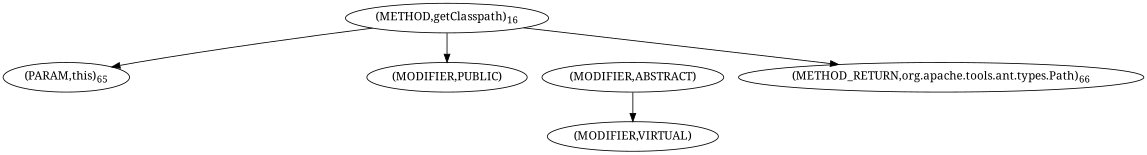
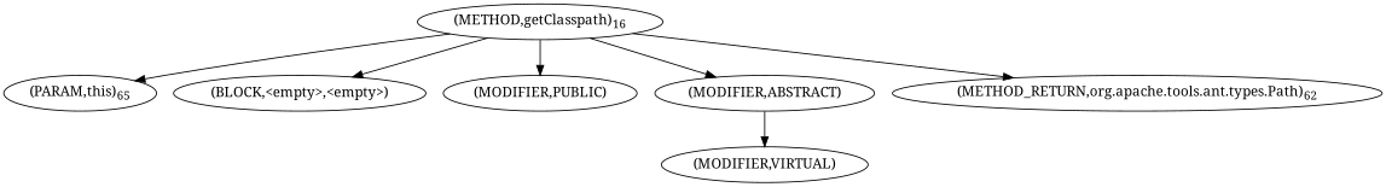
  digraph {
    fontname="Noto Serif"
    node [fontname="Noto Serif"]
    edge [fontname="Noto Serif"]
    n1 [label=<(METHOD,getClasspath)<SUB>16</SUB>>]
    n2 [label=<(PARAM,this)<SUB>65</SUB>>]
+   n3 [label=<(BLOCK,&lt;empty&gt;,&lt;empty&gt;)>]
    n4 [label=<(MODIFIER,PUBLIC)>]
    n5 [label=<(MODIFIER,ABSTRACT)>]
-   n6 [label=<(METHOD_RETURN,org.apache.tools.ant.types.Path)<SUB>66</SUB>>]
+   n6 [label=<(METHOD_RETURN,org.apache.tools.ant.types.Path)<SUB>62</SUB>>]
    n7 [label=<(MODIFIER,VIRTUAL)>]
    n1 -> n2
+   n1 -> n3
    n1 -> n4
+   n1 -> n5
    n1 -> n6
    n5 -> n7
  }
